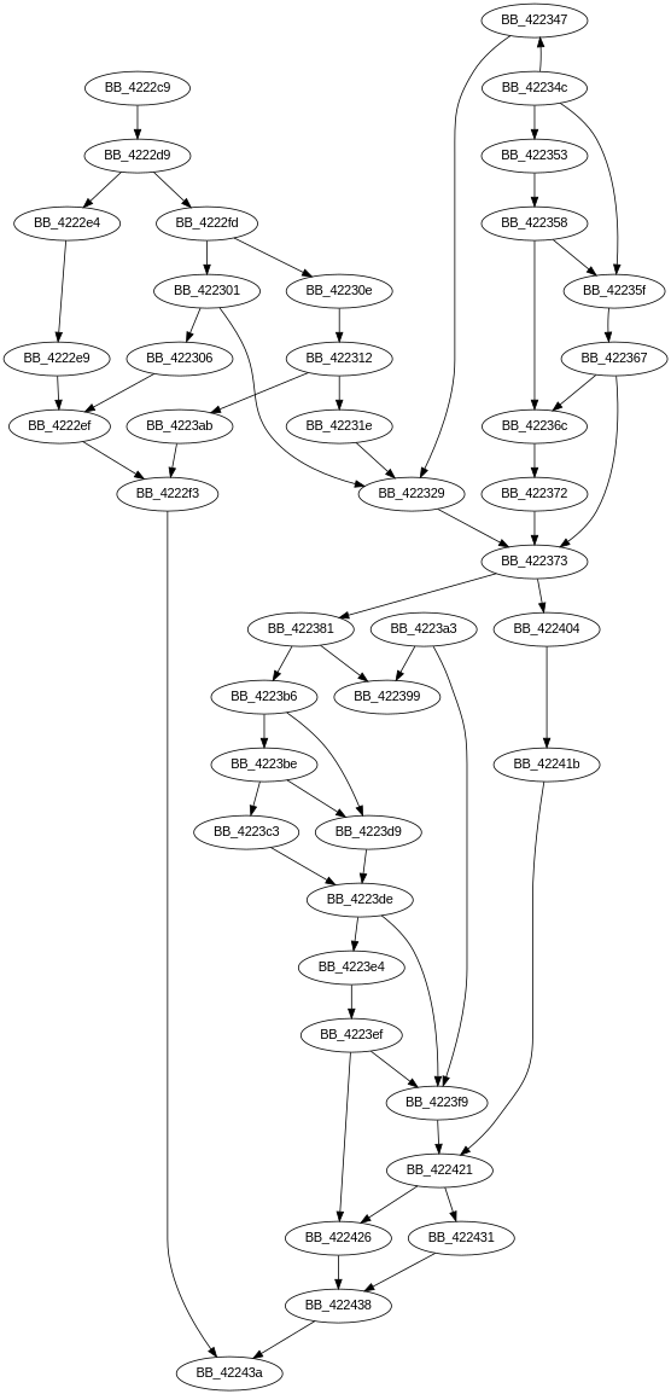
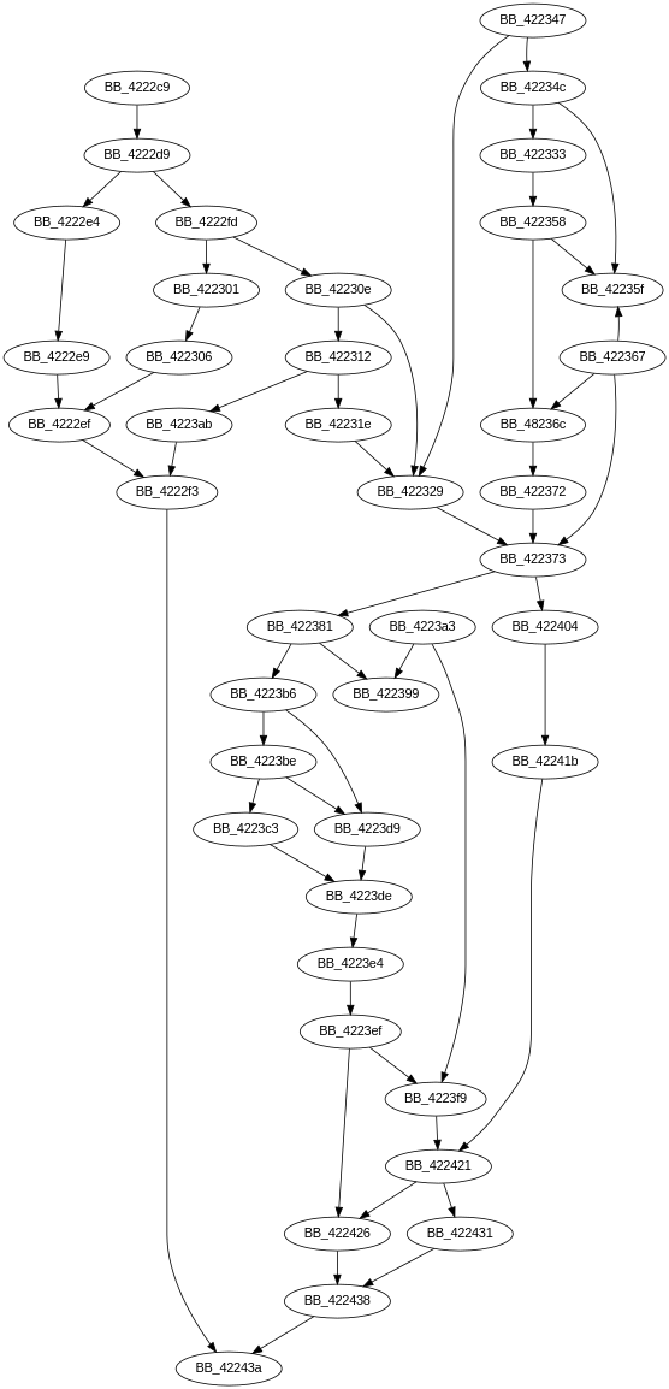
  digraph {
    fontname="Liberation Sans"
    node [fontname="Liberation Sans"]
    edge [fontname="Liberation Sans"]
    BB_4222c9
    BB_4222d9
    BB_4222e4
    BB_4222fd
    BB_4222e9
    BB_422301
    BB_42230e
    BB_4222ef
    BB_422306
    BB_422312
    BB_422329
    BB_4222f3
    BB_42243a
    BB_42231e
    BB_4223ab
    BB_422373
    BB_422347
    BB_42234c
    BB_422381
    BB_422404
-   BB_422353
+   BB_422353 [label=BB_422333]
    BB_42235f
    BB_422399
    BB_4223b6
    BB_42241b
    BB_422358
    BB_422367
-   BB_42236c
+   BB_42236c [label=BB_48236c]
    BB_422372
    BB_4223be
    BB_4223d9
    BB_422421
    BB_4223a3
    BB_4223f9
    BB_4223c3
    BB_4223de
    BB_422426
    BB_422431
    BB_4223e4
    BB_4223ef
    BB_422438
    BB_4222c9 -> BB_4222d9
    BB_4222d9 -> BB_4222e4
    BB_4222d9 -> BB_4222fd
    BB_4222e4 -> BB_4222e9
    BB_4222fd -> BB_422301
    BB_4222fd -> BB_42230e
    BB_4222e9 -> BB_4222ef
    BB_422301 -> BB_422306
    BB_42230e -> BB_422312
-   BB_422301 -> BB_422329
+   BB_42230e -> BB_422329
    BB_4222ef -> BB_4222f3
    BB_422306 -> BB_4222ef
    BB_422312 -> BB_42231e
    BB_422312 -> BB_4223ab
    BB_422329 -> BB_422373
    BB_4222f3 -> BB_42243a
    BB_42231e -> BB_422329
    BB_4223ab -> BB_4222f3
    BB_422373 -> BB_422381
    BB_422373 -> BB_422404
    BB_422347 -> BB_422329
-   BB_42234c -> BB_422347
+   BB_422347 -> BB_42234c
    BB_42234c -> BB_422353
    BB_42234c -> BB_42235f
    BB_422381 -> BB_422399
    BB_422381 -> BB_4223b6
    BB_422404 -> BB_42241b
    BB_422353 -> BB_422358
-   BB_42235f -> BB_422367
+   BB_422367 -> BB_42235f
    BB_4223b6 -> BB_4223be
    BB_4223b6 -> BB_4223d9
    BB_42241b -> BB_422421
    BB_422358 -> BB_42235f
    BB_422358 -> BB_42236c
    BB_422367 -> BB_422373
    BB_422367 -> BB_42236c
    BB_42236c -> BB_422372
    BB_422372 -> BB_422373
    BB_4223be -> BB_4223d9
    BB_4223be -> BB_4223c3
    BB_4223d9 -> BB_4223de
    BB_422421 -> BB_422426
    BB_422421 -> BB_422431
    BB_4223a3 -> BB_422399
    BB_4223a3 -> BB_4223f9
    BB_4223f9 -> BB_422421
    BB_4223c3 -> BB_4223de
-   BB_4223de -> BB_4223f9
    BB_4223de -> BB_4223e4
    BB_422426 -> BB_422438
    BB_422431 -> BB_422438
    BB_4223e4 -> BB_4223ef
    BB_4223ef -> BB_4223f9
    BB_4223ef -> BB_422426
    BB_422438 -> BB_42243a
  }
